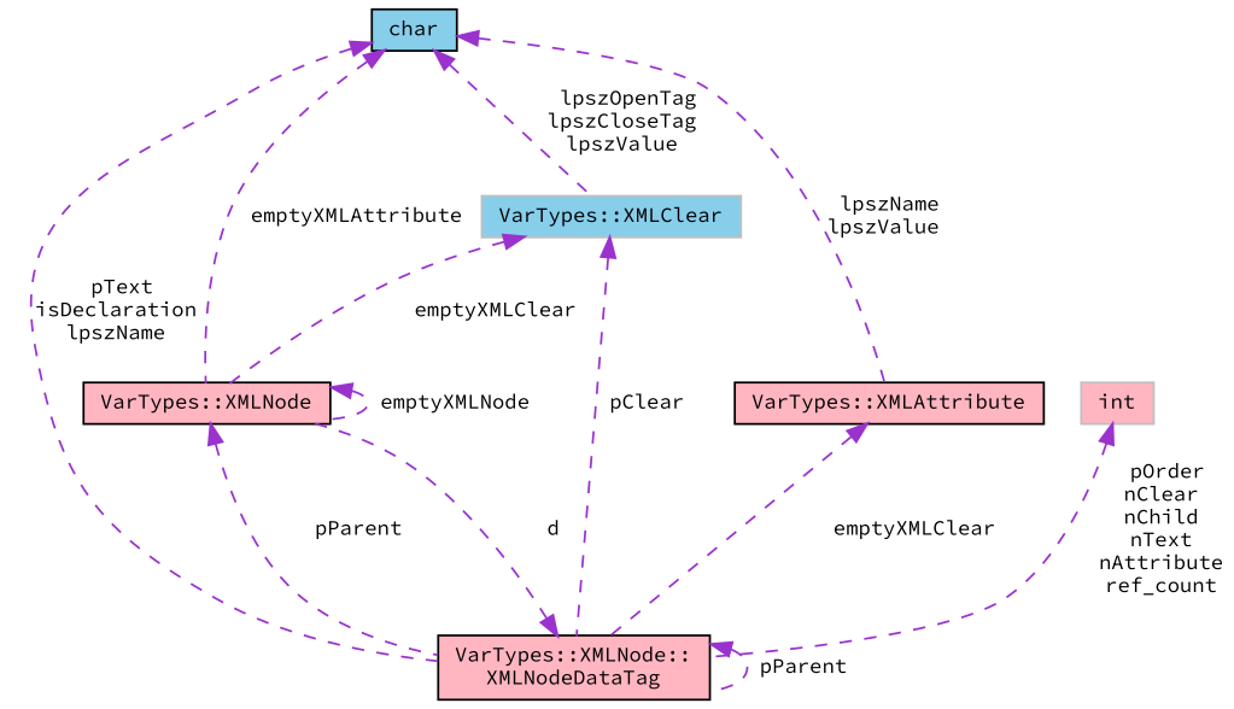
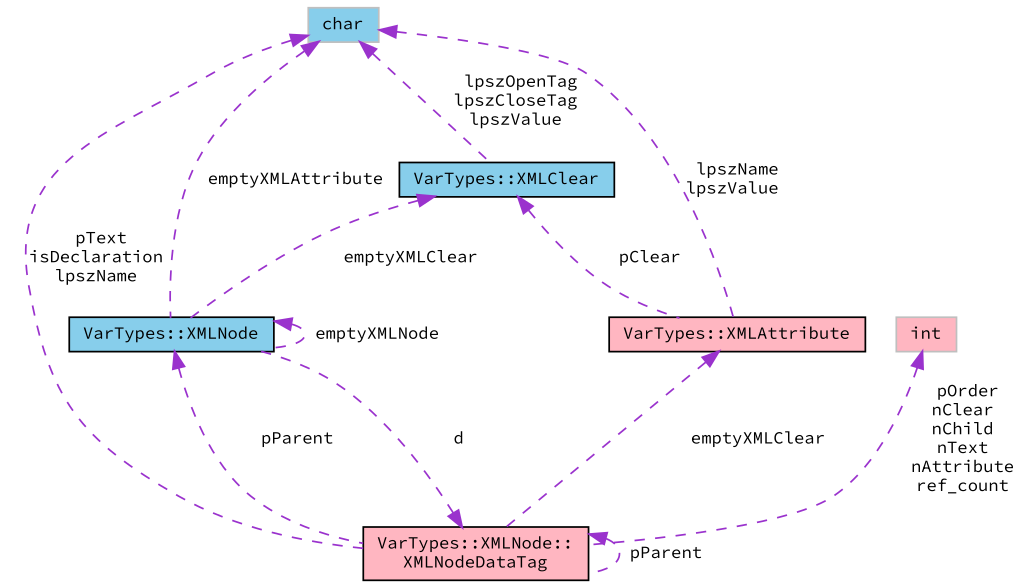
  digraph {
    fontname="Source Code Pro"
    node [color=black fillcolor=skyblue fontname="Source Code Pro" fontsize=10 shape=record style=filled]
    edge [color=darkorchid3 dir=back fontname="Source Code Pro" fontsize=10 labelfontname=Helvetica labelfontsize=10 style=dashed]
-   n1 [fillcolor=lightpink fontcolor=black height=0.2 label="VarTypes::XMLNode" width=0.4]
+   n1 [fontcolor=black height=0.2 label="VarTypes::XMLNode" width=0.4]
    n2 [fillcolor=lightpink height=0.2 label="VarTypes::XMLNode::\lXMLNodeDataTag" width=0.4]
-   n3 [color=grey75 height=0.2 label="VarTypes::XMLClear" width=0.4]
-   n4 [height=0.2 label=char width=0.4]
+   n3 [height=0.2 label="VarTypes::XMLClear" width=0.4]
+   n4 [color=grey75 height=0.2 label=char width=0.4]
    n5 [fillcolor=lightpink height=0.2 label="VarTypes::XMLAttribute" width=0.4]
    n6 [color=grey75 fillcolor=lightpink height=0.2 label=int width=0.4]
    n1 -> n1 [label=" emptyXMLNode"]
    n1 -> n2 [label=" pParent"]
    n2 -> n1 [label=" d"]
    n2 -> n2 [label=" pParent"]
    n3 -> n1 [label=" emptyXMLClear"]
-   n3 -> n2 [label=" pClear"]
+   n3 -> n5 [label=" pClear"]
    n4 -> n1 [label=" emptyXMLAttribute"]
    n4 -> n2 [label=" pText\nisDeclaration\nlpszName"]
    n4 -> n3 [label=" lpszOpenTag\nlpszCloseTag\nlpszValue"]
    n4 -> n5 [label=" lpszName\nlpszValue"]
    n5 -> n2 [label=" emptyXMLClear"]
    n6 -> n2 [label=" pOrder\nnClear\nnChild\nnText\nnAttribute\nref_count"]
  }
